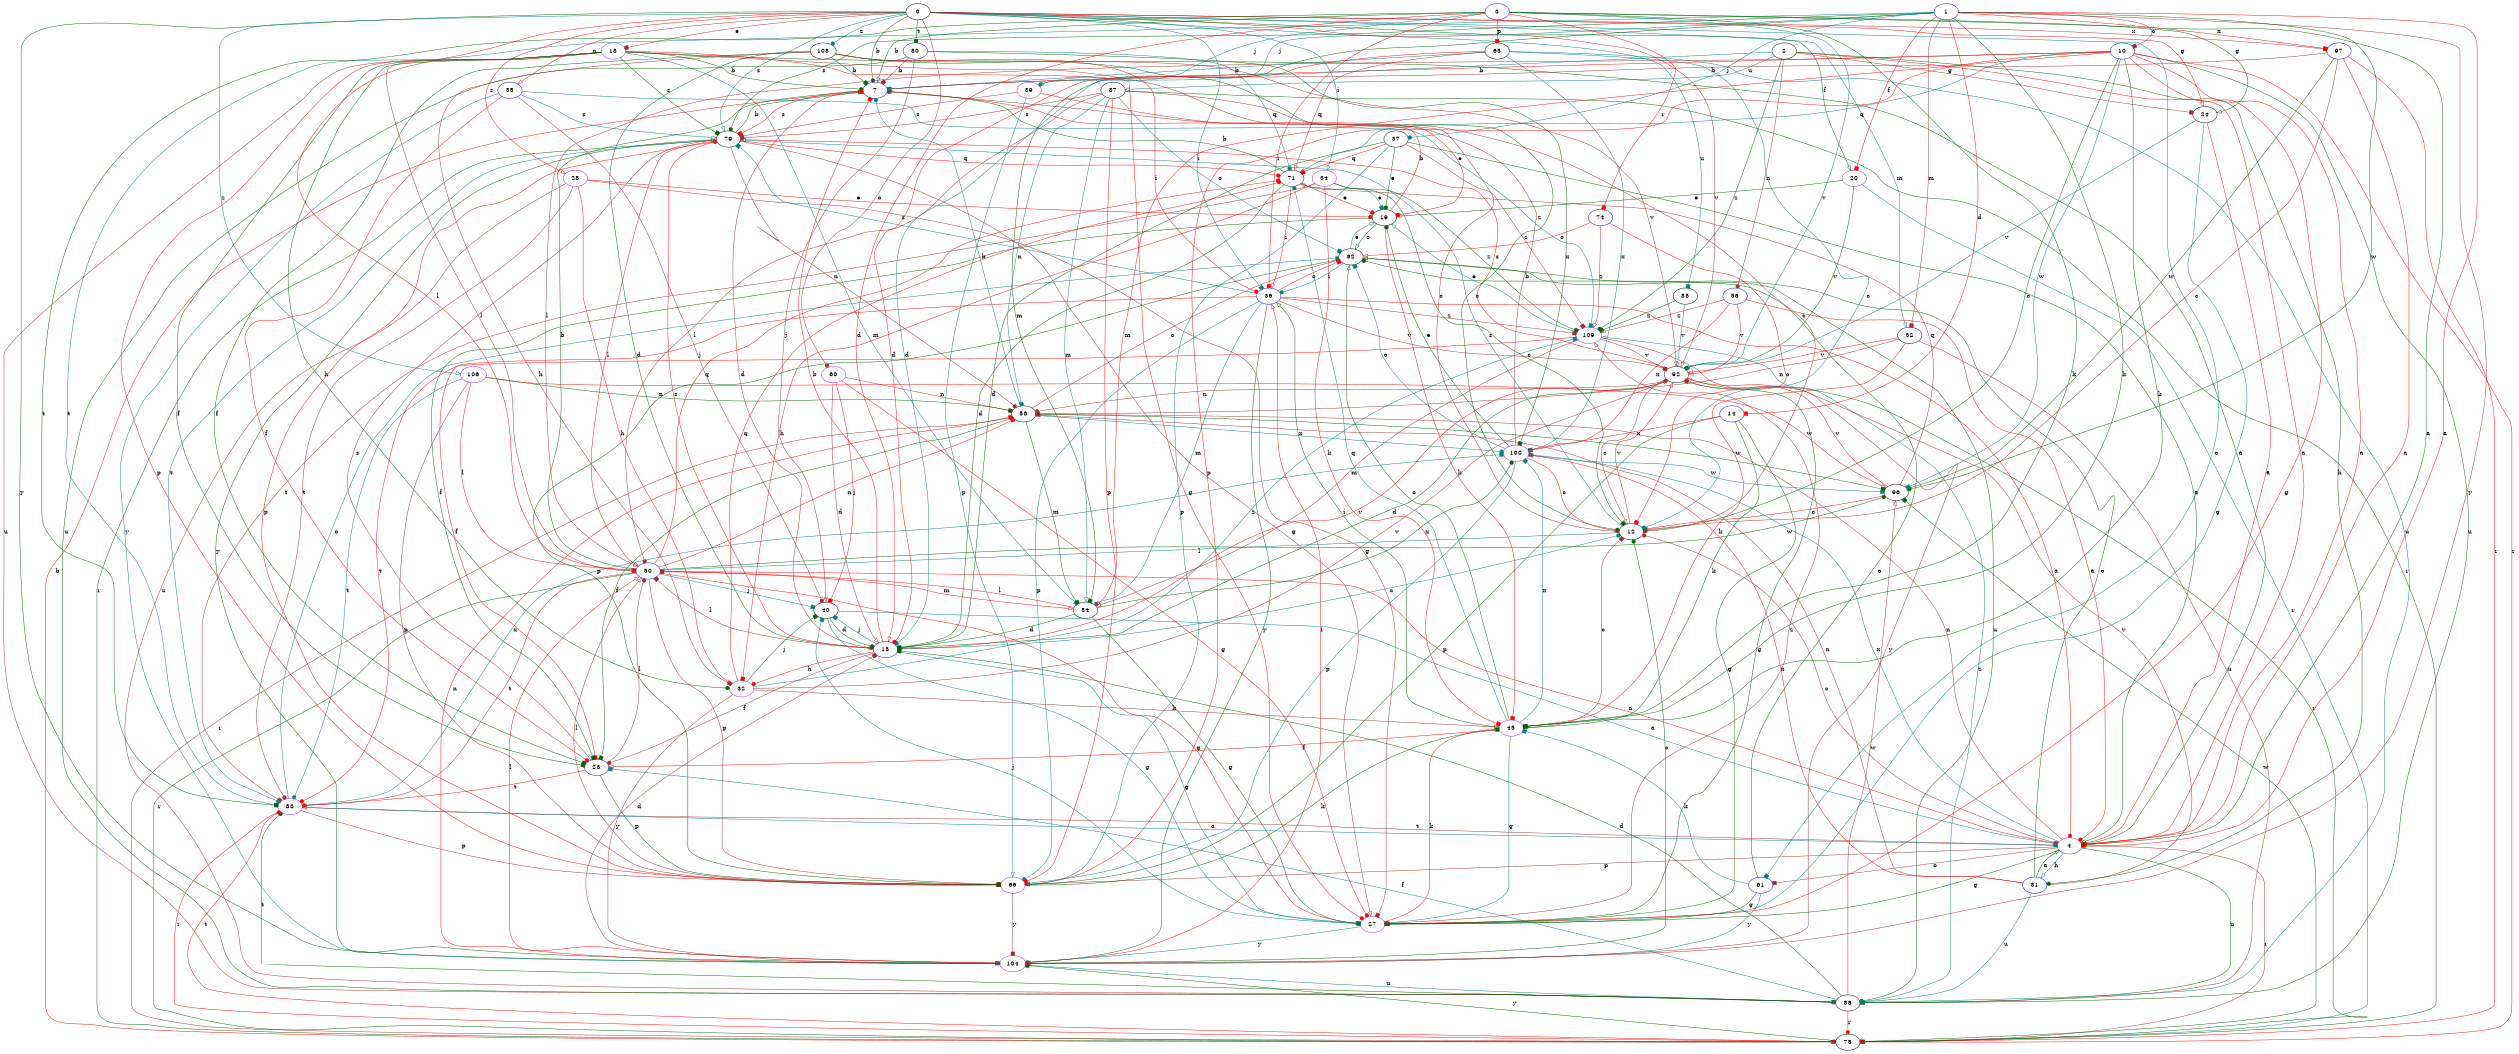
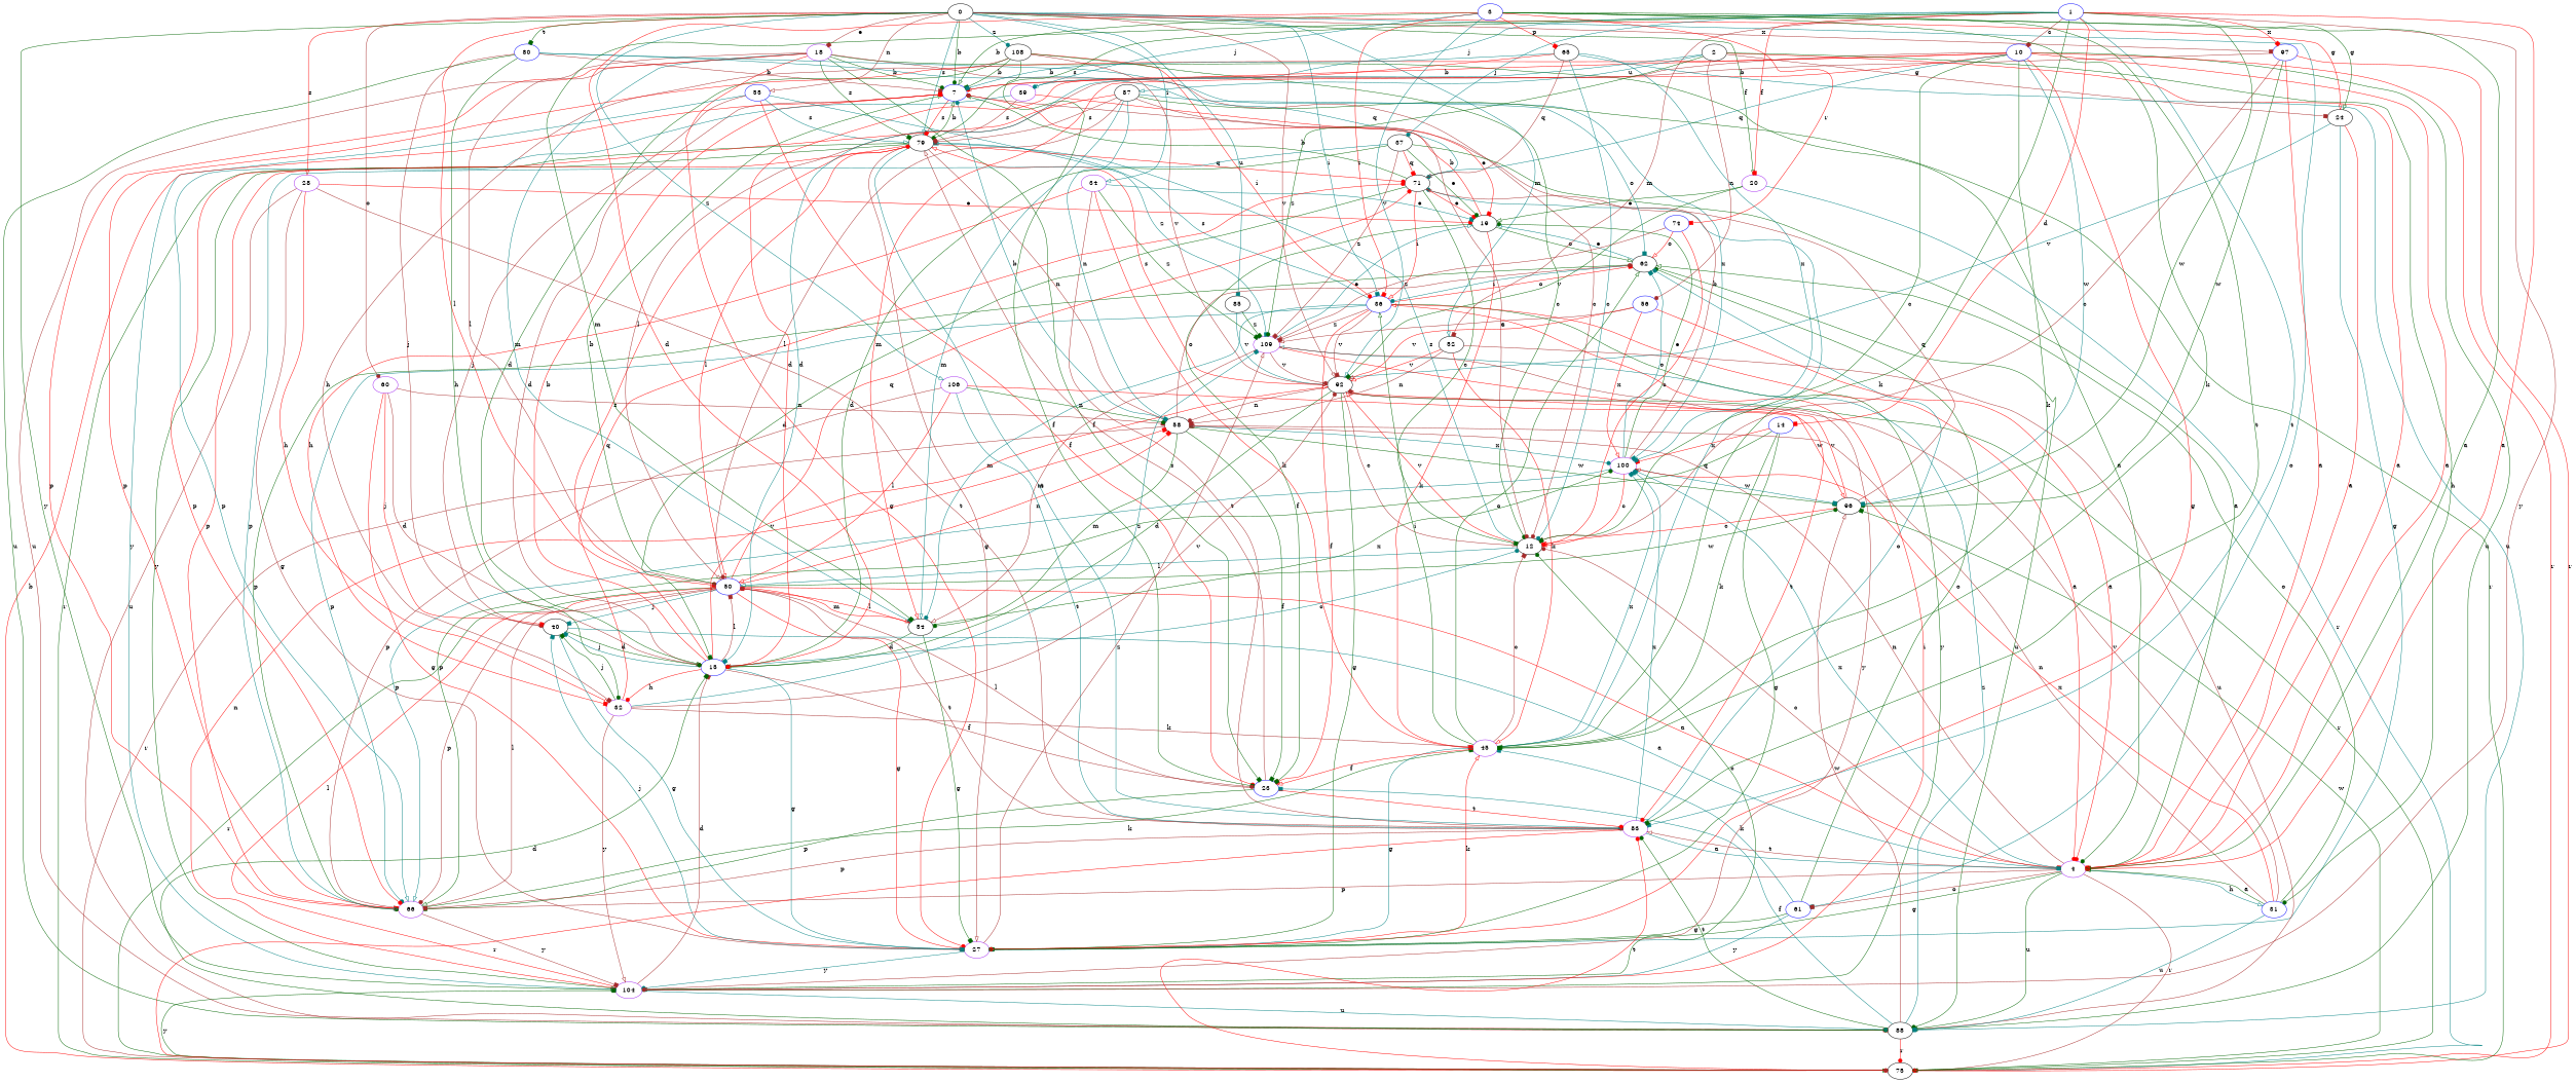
  strict digraph {
    node [color=black]
    edge [arrowhead=box color=red]
    7 [color=blue]
    0
    18 [color=purple]
    20 [color=purple]
    24
    28 [color=purple]
    34 [color=purple]
    36 [color=blue]
    50 [color=blue]
    52
    55 [color=blue]
    60 [color=purple]
    61 [color=blue]
    79
    80 [color=blue]
    85
    92
    97 [color=blue]
    104 [color=purple]
    106 [color=purple]
    108
    15 [color=blue]
    4 [color=purple]
    54
    12
    27 [color=purple]
    66 [color=purple]
    88
    23 [color=blue]
    75
    19
    83 [color=purple]
    32 [color=purple]
    45 [color=purple]
    109 [color=purple]
    62
    96
    58
    71
    40
    100 [color=purple]
    1 [color=blue]
    10 [color=blue]
    14 [color=blue]
    37
    39 [color=purple]
    31 [color=blue]
    2
    56 [color=blue]
    87
    3 [color=blue]
    65
    74 [color=blue]
    7 -> 79 [label=s]
    7 -> 15 [arrowhead=dot color=brown label=d]
    0 -> 7 [arrowhead=dot color=darkgreen label=b]
    0 -> 18 [color=brown label=e]
    0 -> 20 [arrowhead=onormal color=darkgreen label=f]
    0 -> 24 [arrowhead=onormal label=g]
    0 -> 28 [arrowhead=onormal label=s]
    0 -> 34 [arrowhead=onormal color=teal label=i]
    0 -> 36 [color=teal label=i]
    0 -> 50 [label=l]
    0 -> 52 [arrowhead=onormal color=teal label=m]
    0 -> 55 [arrowhead=onormal color=brown label=n]
    0 -> 60 [arrowhead=dot color=brown label=o]
    0 -> 61 [color=teal label=o]
    0 -> 79 [arrowhead=onormal color=teal label=s]
    0 -> 80 [color=darkgreen label=t]
    0 -> 85 [color=teal label=u]
    0 -> 92 [arrowhead=onormal color=brown label=v]
    0 -> 97 [color=brown label=x]
    0 -> 104 [arrowhead=onormal color=darkgreen label=y]
    0 -> 106 [arrowhead=onormal color=teal label=z]
    0 -> 108 [arrowhead=dot color=teal label=z]
    18 -> 7 [arrowhead=dot color=darkgreen label=b]
    18 -> 50 [arrowhead=dot color=brown label=l]
    18 -> 79 [color=darkgreen label=s]
    18 -> 4 [arrowhead=dot color=darkgreen label=a]
    18 -> 54 [color=teal label=m]
    18 -> 12 [arrowhead=dot color=brown label=c]
    18 -> 27 [arrowhead=dot label=g]
    18 -> 66 [label=p]
    18 -> 88 [arrowhead=onormal color=brown label=u]
    18 -> 23 [color=darkgreen label=f]
    20 -> 92 [color=darkgreen label=v]
    20 -> 75 [color=teal label=r]
    20 -> 19 [arrowhead=onormal color=darkgreen label=e]
    24 -> 92 [arrowhead=onormal color=teal label=v]
    24 -> 4 [arrowhead=onormal label=a]
    24 -> 27 [arrowhead=onormal color=teal label=g]
    28 -> 27 [color=brown label=g]
    28 -> 88 [color=brown label=u]
    28 -> 19 [arrowhead=dot label=e]
    28 -> 83 [arrowhead=dot color=brown label=t]
    28 -> 32 [arrowhead=onormal label=h]
    34 -> 19 [color=teal label=e]
    34 -> 83 [color=brown label=t]
    34 -> 32 [label=h]
    34 -> 45 [label=k]
    34 -> 109 [color=darkgreen label=z]
    36 -> 79 [color=teal label=s]
    36 -> 92 [color=brown label=v]
    36 -> 104 [arrowhead=onormal color=darkgreen label=y]
    36 -> 4 [arrowhead=dot label=a]
    36 -> 54 [arrowhead=dot color=teal label=m]
    36 -> 66 [arrowhead=dot color=teal label=p]
    36 -> 23 [label=f]
    36 -> 109 [color=brown label=z]
    36 -> 62 [label=o]
    50 -> 7 [arrowhead=onormal color=darkgreen label=b]
    50 -> 4 [label=a]
    50 -> 54 [arrowhead=onormal label=m]
    50 -> 27 [arrowhead=onormal label=g]
    50 -> 66 [arrowhead=dot color=brown label=p]
    50 -> 75 [arrowhead=onormal color=darkgreen label=r]
    50 -> 83 [arrowhead=onormal color=brown label=t]
    50 -> 96 [arrowhead=dot color=darkgreen label=w]
    50 -> 58 [label=n]
    50 -> 71 [arrowhead=dot label=q]
    50 -> 40 [color=teal label=j]
    52 -> 92 [arrowhead=onormal label=v]
    52 -> 88 [color=brown label=u]
    52 -> 45 [arrowhead=onormal label=k]
    52 -> 58 [color=brown label=n]
    55 -> 79 [arrowhead=onormal color=teal label=s]
    55 -> 104 [color=teal label=y]
    55 -> 23 [arrowhead=dot label=f]
    55 -> 109 [color=teal label=z]
    55 -> 40 [arrowhead=dot color=brown label=j]
    60 -> 15 [arrowhead=onormal color=brown label=d]
    60 -> 27 [arrowhead=dot label=g]
    60 -> 58 [color=brown label=n]
    60 -> 40 [label=j]
    61 -> 104 [color=teal label=y]
    61 -> 27 [arrowhead=dot color=darkgreen label=g]
    61 -> 45 [color=teal label=k]
    61 -> 62 [arrowhead=dot color=darkgreen label=o]
    79 -> 7 [arrowhead=onormal color=darkgreen label=b]
    79 -> 50 [arrowhead=onormal label=l]
    79 -> 104 [arrowhead=onormal color=darkgreen label=y]
    79 -> 27 [arrowhead=onormal color=brown label=g]
    79 -> 66 [arrowhead=dot label=p]
    79 -> 75 [arrowhead=onormal color=darkgreen label=r]
    79 -> 83 [arrowhead=dot color=teal label=t]
    79 -> 58 [arrowhead=dot color=brown label=n]
    79 -> 71 [arrowhead=dot label=q]
    80 -> 7 [color=brown label=b]
    80 -> 88 [arrowhead=dot color=darkgreen label=u]
-   18 -> 32 [arrowhead=dot color=darkgreen label=h]
+   80 -> 32 [arrowhead=dot color=darkgreen label=h]
    80 -> 71 [arrowhead=dot color=teal label=q]
    80 -> 40 [arrowhead=onormal color=brown label=j]
-   80 -> 100 [color=darkgreen label=x]
+   80 -> 100 [color=teal label=x]
    85 -> 92 [arrowhead=onormal color=teal label=v]
    85 -> 109 [color=darkgreen label=z]
    92 -> 79 [arrowhead=onormal label=s]
    92 -> 15 [arrowhead=dot color=darkgreen label=d]
    92 -> 12 [arrowhead=onormal color=brown label=c]
    92 -> 27 [arrowhead=onormal color=darkgreen label=g]
    92 -> 75 [arrowhead=onormal color=darkgreen label=r]
    92 -> 58 [arrowhead=dot color=brown label=n]
    97 -> 7 [arrowhead=onormal color=brown label=b]
    97 -> 4 [arrowhead=dot label=a]
    97 -> 12 [color=brown label=c]
    97 -> 75 [arrowhead=onormal label=r]
    97 -> 96 [arrowhead=dot color=darkgreen label=w]
    104 -> 36 [arrowhead=onormal label=i]
    104 -> 50 [arrowhead=onormal label=l]
    104 -> 15 [color=brown label=d]
    104 -> 12 [arrowhead=dot color=darkgreen label=c]
    104 -> 88 [arrowhead=dot color=teal label=u]
    104 -> 58 [label=n]
    106 -> 50 [arrowhead=onormal label=l]
    106 -> 66 [arrowhead=onormal color=brown label=p]
    106 -> 83 [arrowhead=dot color=teal label=t]
    106 -> 96 [arrowhead=onormal label=w]
    106 -> 58 [arrowhead=dot color=darkgreen label=n]
    108 -> 7 [color=darkgreen label=b]
    108 -> 36 [arrowhead=dot label=i]
    108 -> 92 [arrowhead=onormal color=brown label=v]
    108 -> 15 [arrowhead=onormal color=darkgreen label=d]
    108 -> 12 [arrowhead=dot color=darkgreen label=c]
    108 -> 23 [color=darkgreen label=f]
    108 -> 32 [color=brown label=h]
    15 -> 7 [label=b]
    15 -> 50 [color=brown label=l]
    15 -> 79 [arrowhead=dot label=s]
    15 -> 92 [arrowhead=onormal label=v]
    15 -> 12 [arrowhead=dot color=teal label=c]
    15 -> 27 [color=teal label=g]
    15 -> 23 [arrowhead=dot color=brown label=f]
    15 -> 32 [arrowhead=dot label=h]
    15 -> 40 [color=teal label=j]
    4 -> 61 [color=brown label=o]
    4 -> 12 [arrowhead=dot color=brown label=c]
    4 -> 27 [color=darkgreen label=g]
    4 -> 66 [arrowhead=dot color=brown label=p]
    4 -> 88 [arrowhead=onormal color=darkgreen label=u]
    4 -> 75 [arrowhead=dot color=brown label=r]
    4 -> 83 [arrowhead=onormal color=brown label=t]
    4 -> 58 [color=brown label=n]
    4 -> 100 [color=teal label=x]
    4 -> 31 [arrowhead=onormal color=teal label=h]
    54 -> 50 [label=l]
    54 -> 15 [arrowhead=onormal color=darkgreen label=d]
    54 -> 27 [color=darkgreen label=g]
    54 -> 100 [arrowhead=dot color=darkgreen label=x]
    12 -> 50 [arrowhead=onormal color=teal label=l]
    12 -> 79 [arrowhead=onormal color=teal label=s]
    12 -> 92 [arrowhead=onormal label=v]
    27 -> 104 [arrowhead=dot color=teal label=y]
    27 -> 45 [arrowhead=onormal label=k]
    27 -> 109 [arrowhead=onormal color=brown label=z]
    27 -> 40 [color=teal label=j]
    66 -> 50 [arrowhead=onormal color=brown label=l]
    66 -> 104 [color=brown label=y]
    66 -> 45 [color=darkgreen label=k]
    88 -> 15 [color=darkgreen label=d]
    88 -> 23 [color=teal label=f]
    88 -> 75 [arrowhead=dot label=r]
    88 -> 83 [arrowhead=dot color=darkgreen label=t]
    88 -> 109 [arrowhead=onormal color=teal label=z]
    88 -> 96 [arrowhead=onormal color=brown label=w]
    23 -> 50 [arrowhead=dot color=brown label=l]
    23 -> 79 [arrowhead=onormal color=brown label=s]
    23 -> 66 [color=darkgreen label=p]
    23 -> 83 [arrowhead=dot label=t]
    75 -> 7 [label=b]
    75 -> 104 [color=darkgreen label=y]
    75 -> 83 [arrowhead=dot label=t]
    75 -> 96 [color=darkgreen label=w]
    19 -> 7 [arrowhead=dot label=b]
    19 -> 23 [color=darkgreen label=f]
    19 -> 45 [label=k]
    19 -> 62 [arrowhead=onormal color=darkgreen label=o]
    83 -> 4 [color=teal label=a]
    83 -> 66 [color=brown label=p]
    83 -> 75 [arrowhead=dot label=r]
    83 -> 62 [arrowhead=dot color=teal label=o]
    83 -> 100 [color=teal label=x]
    32 -> 92 [arrowhead=dot color=brown label=v]
    32 -> 104 [arrowhead=onormal color=brown label=y]
    32 -> 45 [arrowhead=onormal color=brown label=k]
    32 -> 109 [color=teal label=z]
    32 -> 71 [arrowhead=dot label=q]
    32 -> 40 [color=darkgreen label=j]
    45 -> 36 [arrowhead=onormal color=darkgreen label=i]
    45 -> 12 [color=brown label=c]
    45 -> 27 [color=teal label=g]
    45 -> 23 [arrowhead=onormal label=f]
    45 -> 62 [arrowhead=onormal color=darkgreen label=o]
    45 -> 71 [arrowhead=dot color=teal label=q]
    45 -> 100 [color=teal label=x]
    109 -> 92 [arrowhead=dot color=brown label=v]
    109 -> 104 [arrowhead=onormal color=brown label=y]
    109 -> 54 [arrowhead=onormal color=brown label=m]
    109 -> 19 [arrowhead=onormal color=teal label=e]
    109 -> 83 [arrowhead=dot label=t]
    62 -> 36 [arrowhead=dot color=teal label=i]
    62 -> 66 [arrowhead=dot color=darkgreen label=p]
    62 -> 88 [arrowhead=dot color=darkgreen label=u]
    62 -> 19 [arrowhead=onormal color=teal label=e]
    96 -> 92 [arrowhead=onormal label=v]
    96 -> 12 [arrowhead=onormal label=c]
    96 -> 71 [arrowhead=onormal color=brown label=q]
    58 -> 7 [arrowhead=dot color=teal label=b]
    58 -> 54 [arrowhead=dot color=darkgreen label=m]
    58 -> 23 [color=darkgreen label=f]
    58 -> 75 [arrowhead=dot color=brown label=r]
    58 -> 62 [arrowhead=dot color=brown label=o]
    58 -> 96 [color=darkgreen label=w]
    58 -> 100 [arrowhead=dot color=teal label=x]
    71 -> 7 [arrowhead=onormal color=darkgreen label=b]
    71 -> 36 [arrowhead=onormal label=i]
    71 -> 15 [color=darkgreen label=d]
    71 -> 12 [color=darkgreen label=c]
    71 -> 19 [arrowhead=dot label=e]
    40 -> 15 [arrowhead=dot color=darkgreen label=d]
    40 -> 4 [arrowhead=onormal color=teal label=a]
    40 -> 27 [arrowhead=onormal color=teal label=g]
    100 -> 7 [arrowhead=dot color=brown label=b]
    100 -> 12 [arrowhead=onormal label=c]
    100 -> 66 [arrowhead=onormal color=teal label=p]
    100 -> 19 [arrowhead=dot color=darkgreen label=e]
    100 -> 62 [color=teal label=o]
    100 -> 96 [color=teal label=w]
    1 -> 20 [label=f]
    1 -> 52 [color=brown label=m]
    1 -> 79 [arrowhead=dot color=darkgreen label=s]
    1 -> 97 [label=x]
    1 -> 104 [arrowhead=dot color=brown label=y]
    1 -> 4 [label=a]
    1 -> 54 [color=darkgreen label=m]
    1 -> 83 [color=teal label=t]
    1 -> 45 [arrowhead=onormal color=darkgreen label=k]
    1 -> 96 [arrowhead=dot color=darkgreen label=w]
    1 -> 10 [color=brown label=c]
    1 -> 14 [label=d]
    1 -> 37 [arrowhead=dot color=teal label=j]
    1 -> 39 [arrowhead=dot color=teal label=j]
    10 -> 7 [arrowhead=dot label=b]
    10 -> 50 [arrowhead=onormal color=brown label=l]
    10 -> 4 [arrowhead=onormal label=a]
    10 -> 54 [arrowhead=onormal label=m]
    10 -> 12 [color=darkgreen label=c]
    10 -> 27 [arrowhead=dot label=g]
    10 -> 66 [arrowhead=onormal label=p]
    10 -> 88 [arrowhead=onormal color=darkgreen label=u]
    10 -> 75 [arrowhead=dot label=r]
    10 -> 45 [color=darkgreen label=k]
    10 -> 96 [color=teal label=w]
    10 -> 71 [arrowhead=onormal color=teal label=q]
    14 -> 27 [arrowhead=onormal color=darkgreen label=g]
    14 -> 66 [arrowhead=onormal color=darkgreen label=p]
    14 -> 45 [arrowhead=onormal color=darkgreen label=k]
    14 -> 100 [label=x]
    37 -> 15 [arrowhead=dot color=darkgreen label=d]
    37 -> 4 [arrowhead=onormal color=darkgreen label=a]
    37 -> 66 [arrowhead=onormal color=teal label=p]
    37 -> 19 [arrowhead=dot color=darkgreen label=e]
    37 -> 109 [color=brown label=z]
    37 -> 71 [label=q]
    39 -> 79 [arrowhead=dot color=brown label=s]
    39 -> 66 [arrowhead=onormal color=teal label=p]
    39 -> 19 [label=e]
    31 -> 92 [color=brown label=v]
    31 -> 4 [arrowhead=onormal color=darkgreen label=a]
    31 -> 88 [arrowhead=dot color=teal label=u]
    31 -> 62 [arrowhead=onormal color=darkgreen label=o]
    31 -> 58 [arrowhead=onormal color=brown label=n]
    31 -> 100 [arrowhead=onormal label=x]
    2 -> 24 [color=brown label=g]
    2 -> 15 [color=teal label=d]
    2 -> 4 [label=a]
    2 -> 109 [arrowhead=dot color=darkgreen label=z]
    2 -> 31 [arrowhead=dot color=darkgreen label=h]
    2 -> 56 [arrowhead=dot color=brown label=n]
    2 -> 87 [arrowhead=onormal color=teal label=u]
    56 -> 92 [arrowhead=onormal label=v]
    56 -> 4 [arrowhead=dot label=a]
    56 -> 109 [arrowhead=onormal color=brown label=z]
    56 -> 100 [arrowhead=onormal label=x]
    87 -> 50 [arrowhead=dot color=brown label=l]
    87 -> 79 [arrowhead=dot color=brown label=s]
    87 -> 54 [arrowhead=onormal color=teal label=m]
    87 -> 12 [arrowhead=dot color=brown label=c]
    87 -> 66 [arrowhead=dot label=p]
    87 -> 75 [arrowhead=onormal color=darkgreen label=r]
    87 -> 62 [color=teal label=o]
    87 -> 58 [color=teal label=n]
    3 -> 7 [arrowhead=onormal color=darkgreen label=b]
    3 -> 24 [arrowhead=onormal color=darkgreen label=g]
    3 -> 36 [label=i]
    3 -> 92 [arrowhead=onormal color=teal label=v]
    3 -> 15 [arrowhead=onormal label=d]
    3 -> 4 [arrowhead=onormal color=darkgreen label=a]
    3 -> 83 [color=darkgreen label=t]
    3 -> 45 [color=darkgreen label=k]
    3 -> 39 [arrowhead=onormal color=teal label=j]
    3 -> 65 [label=p]
    3 -> 74 [label=r]
    65 -> 7 [color=teal label=b]
    65 -> 15 [arrowhead=dot label=d]
    65 -> 12 [arrowhead=dot color=teal label=c]
    65 -> 88 [color=teal label=u]
    65 -> 71 [arrowhead=onormal color=brown label=q]
    65 -> 100 [color=teal label=x]
    74 -> 12 [label=c]
    74 -> 109 [arrowhead=onormal color=brown label=z]
    74 -> 62 [arrowhead=onormal label=o]
  }
